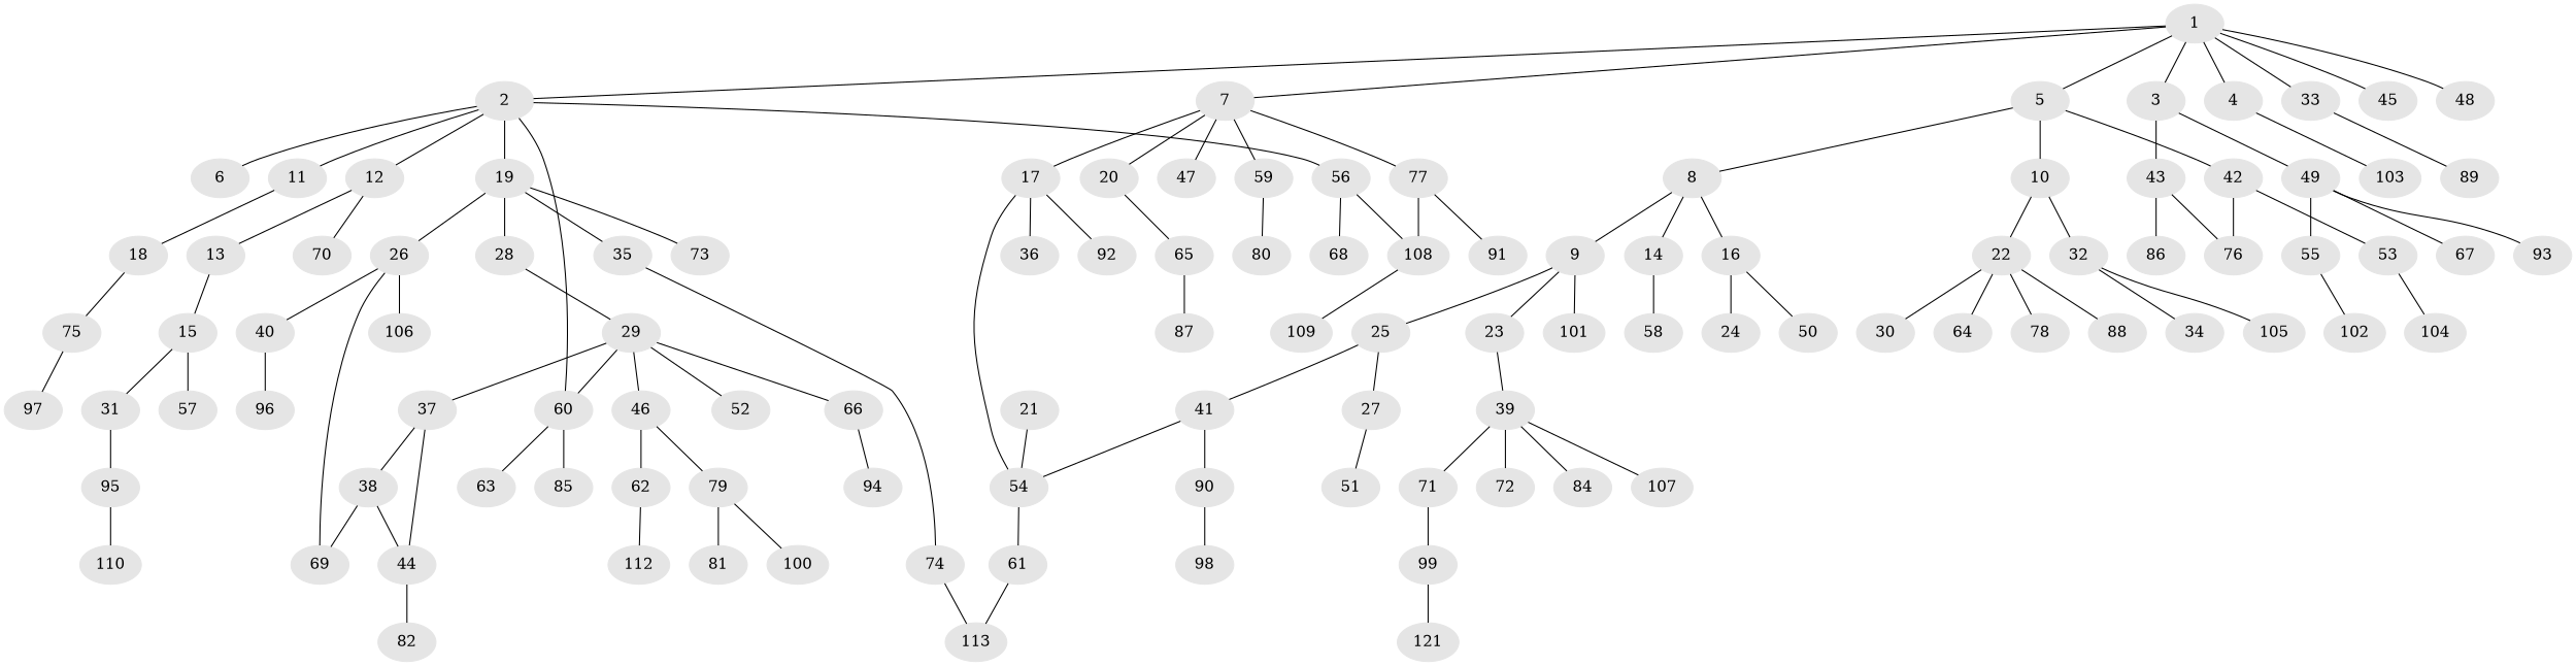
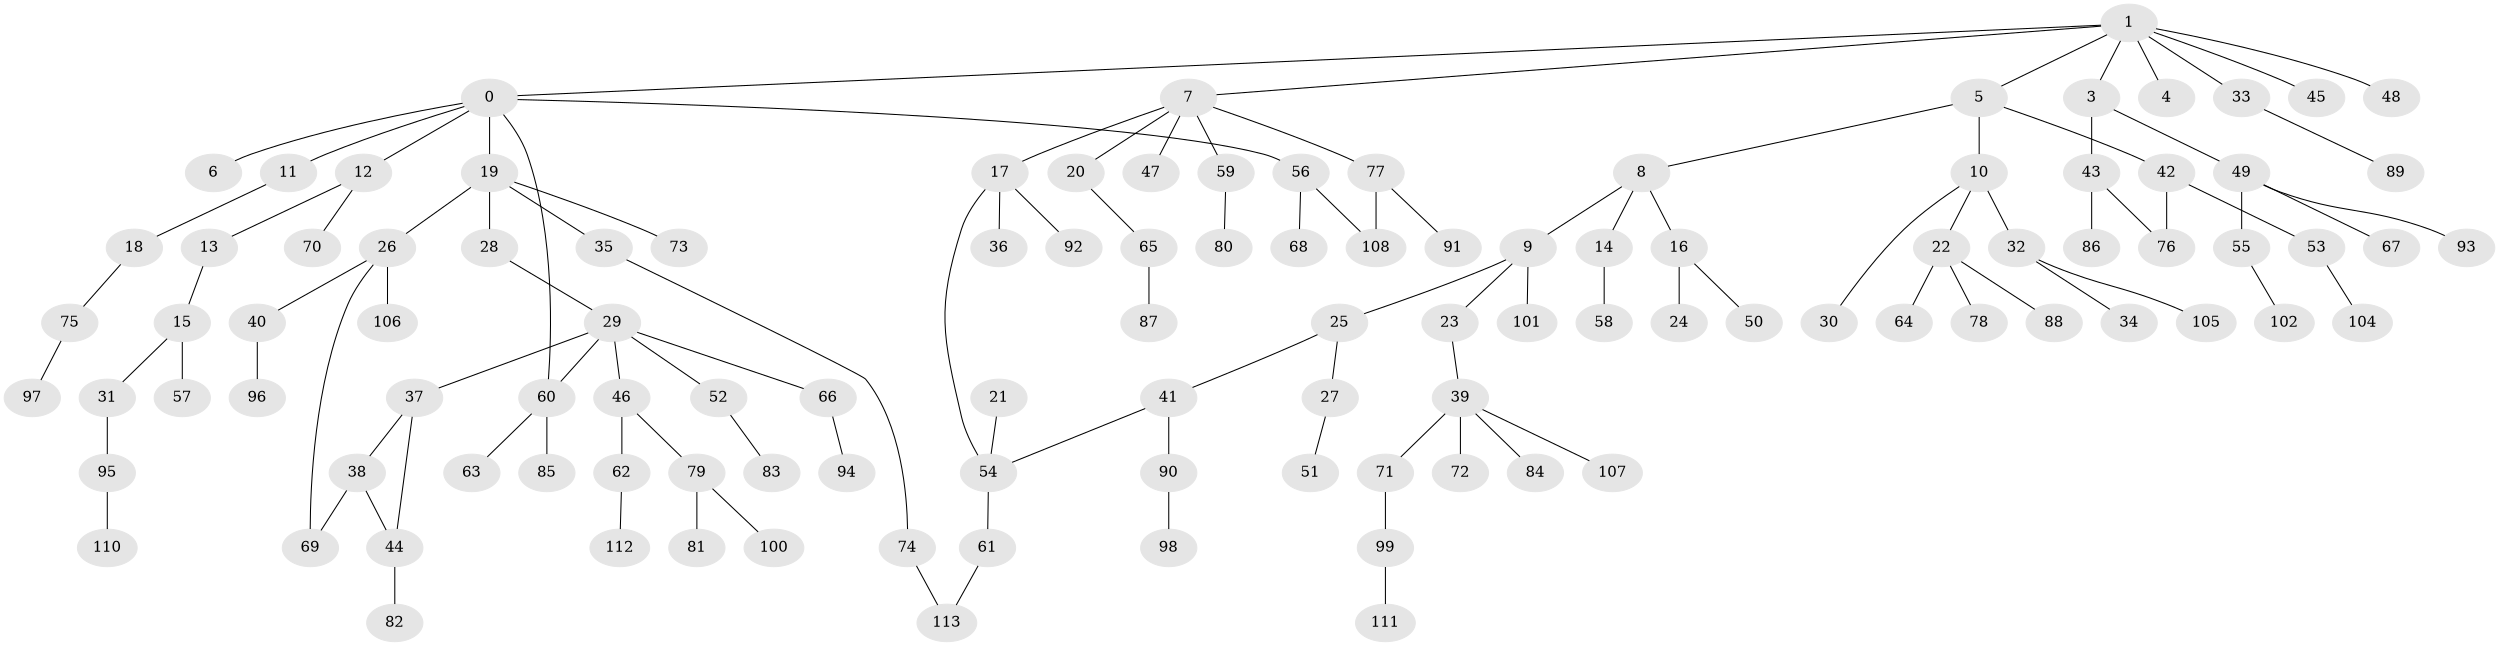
  graph {
    node [color=gray90 style=filled]
    1
-   2
+   2 [label=0]
    3
    4
    5
    7
    33
    45
    48
    6
    11
    12
    19
    56
    60
    43
    49
-   103
    8
    10
    42
    17
    20
    47
    59
    77
    89
    18
    13
    70
    26
    28
    35
    73
    68
    108
    63
    85
    76
    86
    55
    67
    93
    9
    14
    16
    22
    30
    32
    53
    36
    92
    54
    65
    80
    91
    23
    25
    101
    58
    24
    50
    39
    27
    41
    64
    78
    88
    34
    105
    75
    15
    31
    57
    95
    21
    97
    40
    69
    106
    29
    74
    87
    61
    71
    72
    84
    107
    51
    90
    96
    37
    46
    52
    66
    38
    44
    62
    79
+   83
    94
    110
    113
    82
    99
    98
    104
    112
    81
    100
    102
-   109
-   111 [label=121]
+   111
    1 -- 2
    1 -- 3
    1 -- 4
    1 -- 5
    1 -- 7
    1 -- 33
    1 -- 45
    1 -- 48
    2 -- 6
    2 -- 11
    2 -- 12
    2 -- 19
    2 -- 56
    2 -- 60
    3 -- 43
    3 -- 49
-   4 -- 103
    5 -- 8
    5 -- 10
    5 -- 42
    7 -- 17
    7 -- 20
    7 -- 47
    7 -- 59
    7 -- 77
    33 -- 89
    11 -- 18
    12 -- 13
    12 -- 70
    19 -- 26
    19 -- 28
    19 -- 35
    19 -- 73
    56 -- 68
    56 -- 108
    60 -- 63
    60 -- 85
    43 -- 76
    43 -- 86
    49 -- 55
    49 -- 67
    49 -- 93
    8 -- 9
    8 -- 14
    8 -- 16
    10 -- 22
-   22 -- 30
+   10 -- 30
    10 -- 32
    42 -- 76
    42 -- 53
    17 -- 36
    17 -- 92
    17 -- 54
    20 -- 65
    59 -- 80
    77 -- 108
    77 -- 91
    18 -- 75
    13 -- 15
    26 -- 40
    26 -- 69
    26 -- 106
    28 -- 29
    35 -- 74
-   108 -- 109
    55 -- 102
    9 -- 23
    9 -- 25
    9 -- 101
    14 -- 58
    16 -- 24
    16 -- 50
    22 -- 64
    22 -- 78
    22 -- 88
    32 -- 34
    32 -- 105
    53 -- 104
    54 -- 61
    65 -- 87
    23 -- 39
    25 -- 27
    25 -- 41
    39 -- 71
    39 -- 72
    39 -- 84
    39 -- 107
    27 -- 51
    41 -- 54
    41 -- 90
    75 -- 97
    15 -- 31
    15 -- 57
    31 -- 95
    95 -- 110
    21 -- 54
    40 -- 96
    29 -- 60
    29 -- 37
    29 -- 46
    29 -- 52
    29 -- 66
    74 -- 113
    61 -- 113
    71 -- 99
    90 -- 98
    37 -- 38
    37 -- 44
    46 -- 62
    46 -- 79
+   52 -- 83
    66 -- 94
    38 -- 69
    38 -- 44
    44 -- 82
    62 -- 112
    79 -- 81
    79 -- 100
    99 -- 111
  }
